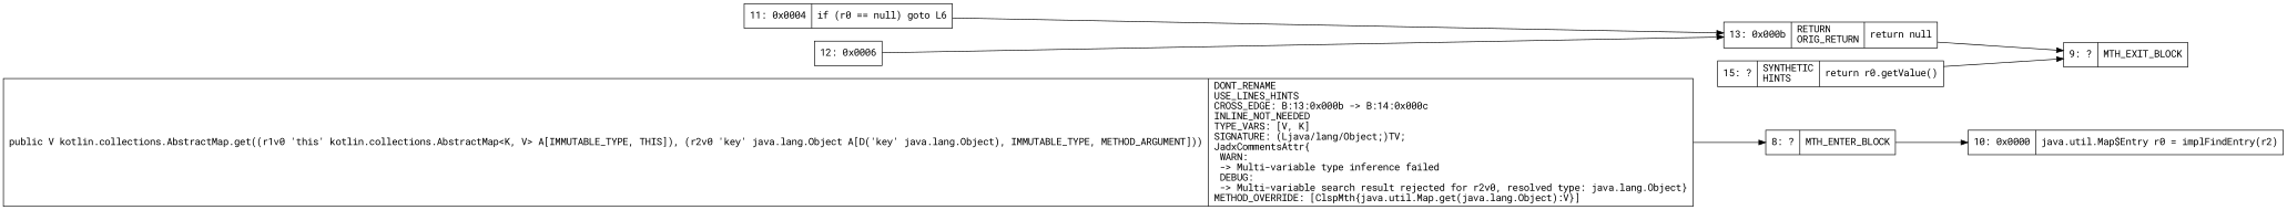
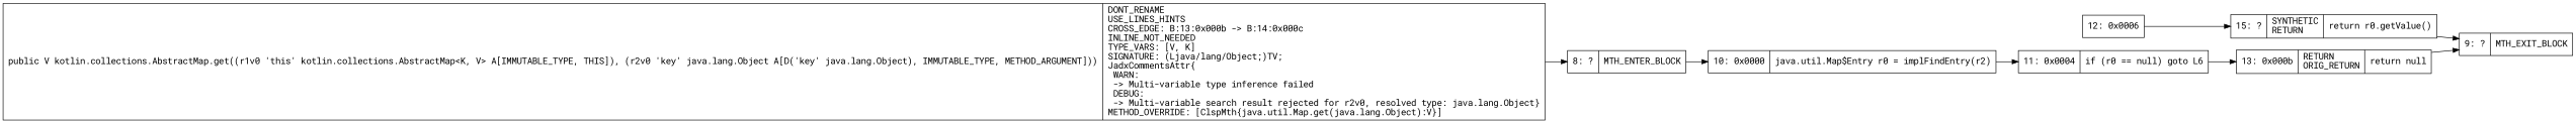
  digraph {
    fontname="Roboto Mono"
    rankdir=LR
    node [fontname="Roboto Mono" shape=record]
    edge [fontname="Roboto Mono"]
    n1 [label="{8\:\ ?|MTH_ENTER_BLOCK\l}"]
    n2 [label="{10\:\ 0x0000|java.util.Map$Entry r0 = implFindEntry(r2)\l}"]
    n3 [label="{11\:\ 0x0004|if (r0 == null) goto L6\l}"]
    n4 [label="{13\:\ 0x000b|RETURN\lORIG_RETURN\l|return null\l}"]
    n5 [label="{12\:\ 0x0006}"]
-   n6 [label="{15\:\ ?|SYNTHETIC\lHINTS\l|return r0.getValue()\l}"]
+   n6 [label="{15\:\ ?|SYNTHETIC\lRETURN\l|return r0.getValue()\l}"]
    n7 [label="{9\:\ ?|MTH_EXIT_BLOCK\l}"]
    n8 [label="{public V kotlin.collections.AbstractMap.get((r1v0 'this' kotlin.collections.AbstractMap\<K, V\> A[IMMUTABLE_TYPE, THIS]), (r2v0 'key' java.lang.Object A[D('key' java.lang.Object), IMMUTABLE_TYPE, METHOD_ARGUMENT]))  | DONT_RENAME\lUSE_LINES_HINTS\lCROSS_EDGE: B:13:0x000b \-\> B:14:0x000c\lINLINE_NOT_NEEDED\lTYPE_VARS: [V, K]\lSIGNATURE: (Ljava\/lang\/Object;)TV;\lJadxCommentsAttr\{\l WARN: \l \-\> Multi\-variable type inference failed\l DEBUG: \l \-\> Multi\-variable search result rejected for r2v0, resolved type: java.lang.Object\}\lMETHOD_OVERRIDE: [ClspMth\{java.util.Map.get(java.lang.Object):V\}]\l}"]
    n1 -> n2
+   n2 -> n3
    n3 -> n4
    n4 -> n7
-   n5 -> n4
+   n5 -> n6
    n6 -> n7
    n8 -> n1
  }
